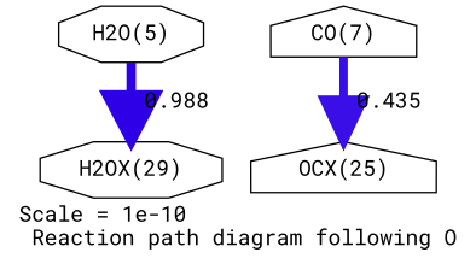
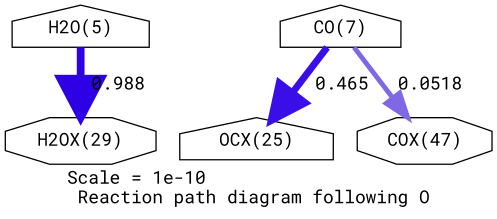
  digraph {
    fontname="Roboto Mono"
    label="Scale = 1e-10\l Reaction path diagram following O"
    node [fontname="Roboto Mono" shape=house]
    edge [fontname="Roboto Mono"]
-   n1 [label="H2O(5)" shape=octagon]
+   n1 [label="H2O(5)"]
    n2 [label="H2OX(29)" shape=octagon]
    n3 [label="CO(7)"]
    n4 [label="OCX(25)"]
+   n5 [label="COX(47)" shape=octagon]
    n1 -> n2 [arrowsize=3 color="0.7, 1.49, 0.9" label=" 0.988" penwidth=5.99]
-   n3 -> n4 [arrowsize=2.69 color="0.7, 0.935, 0.9" label=" 0.435" penwidth=5.37]
+   n3 -> n4 [arrowsize=2.69 color="0.7, 0.935, 0.9" label=" 0.465" penwidth=5.37]
+   n3 -> n5 [arrowsize=1.88 color="0.7, 0.552, 0.9" label=" 0.0518" penwidth=3.76]
  }
